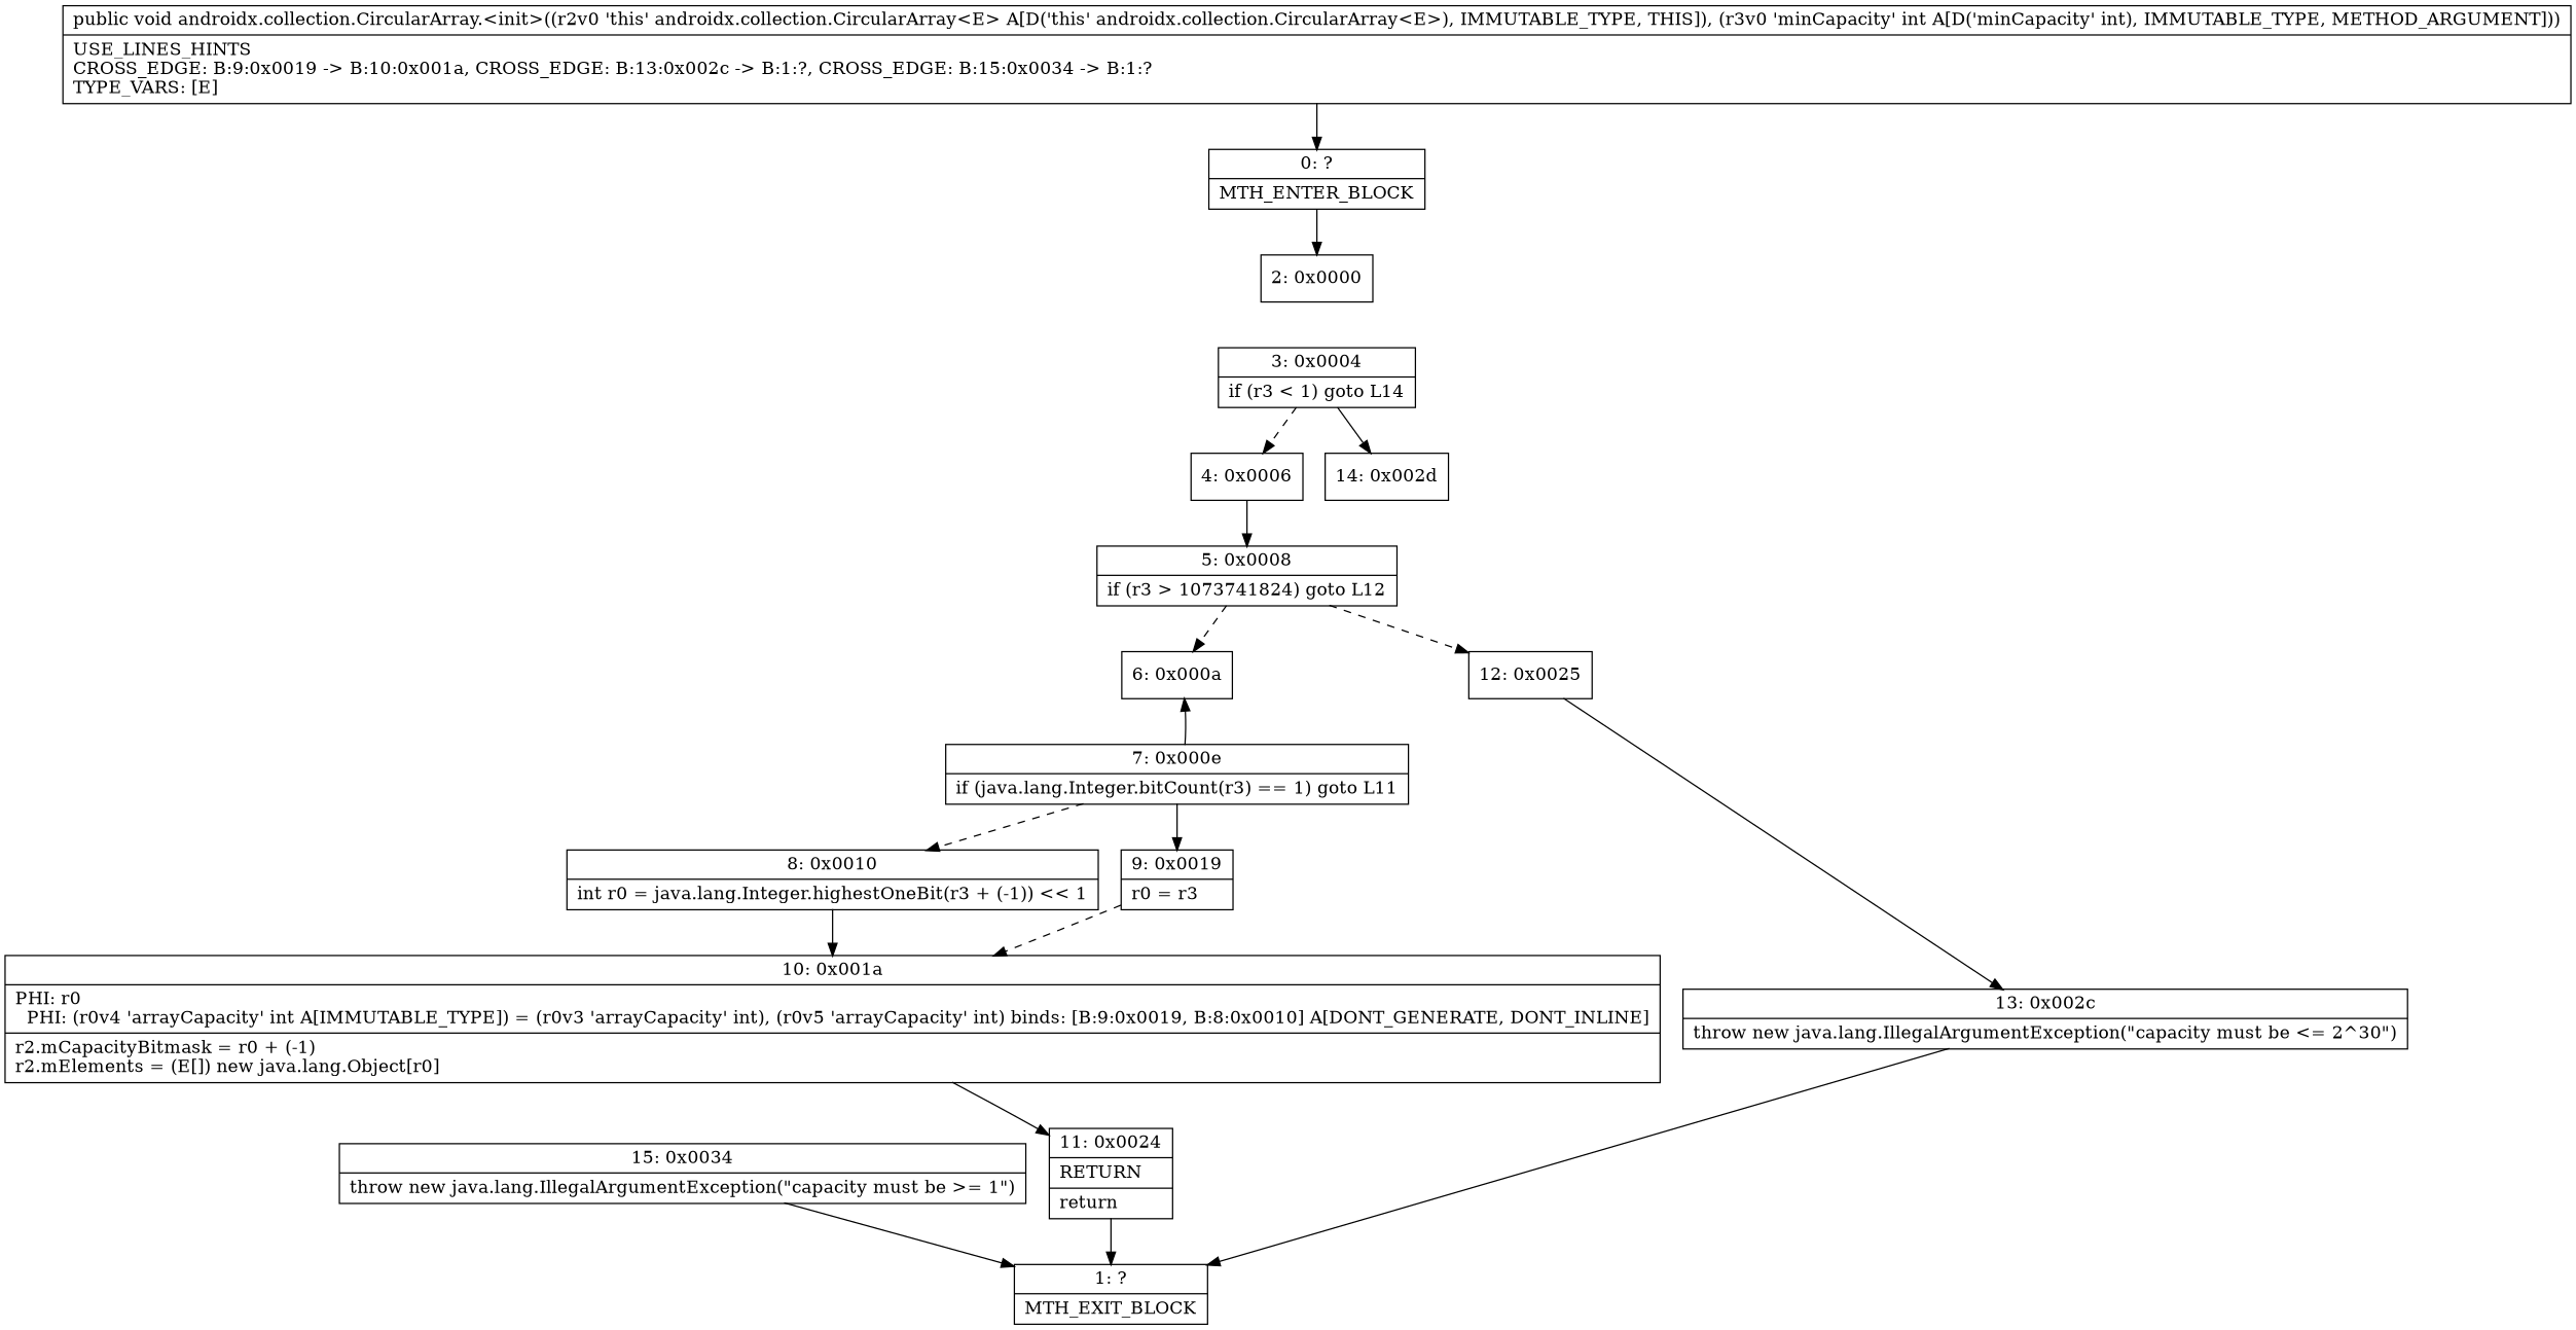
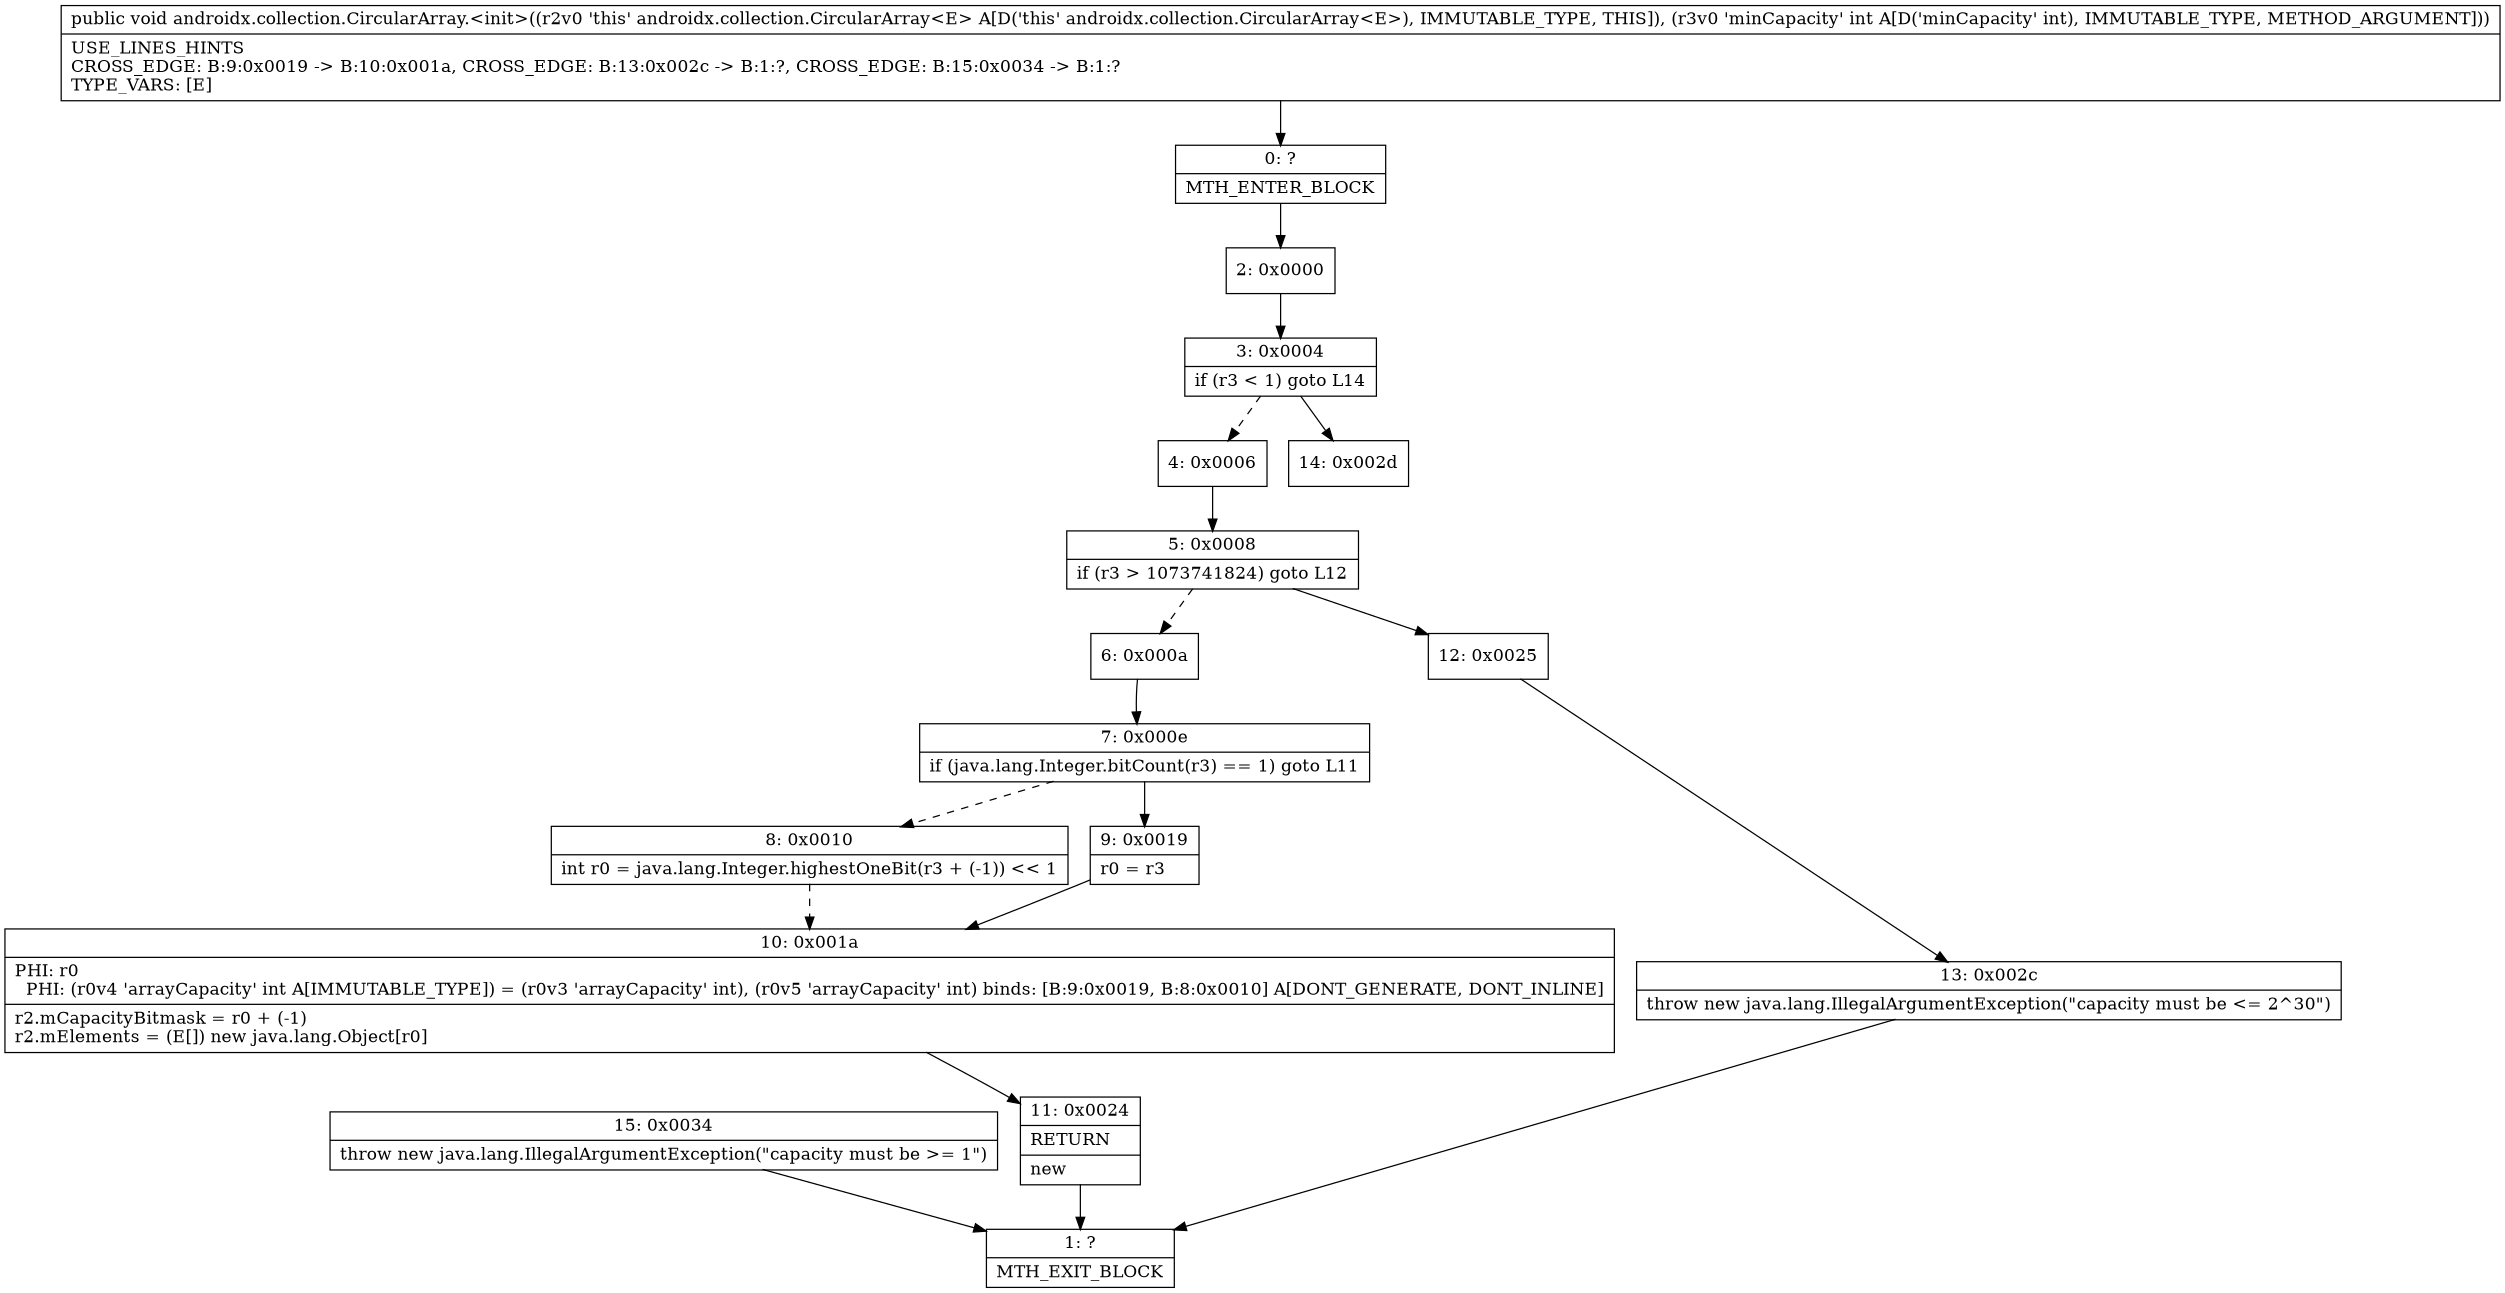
  digraph {
    node [shape=record]
    n1 [label="{0\:\ ?|MTH_ENTER_BLOCK\l}"]
    n2 [label="{2\:\ 0x0000}"]
    n3 [label="{3\:\ 0x0004|if (r3 \< 1) goto L14\l}"]
    n4 [label="{4\:\ 0x0006}"]
    n5 [label="{14\:\ 0x002d}"]
    n6 [label="{5\:\ 0x0008|if (r3 \> 1073741824) goto L12\l}"]
    n7 [label="{6\:\ 0x000a}"]
    n8 [label="{12\:\ 0x0025}"]
    n9 [label="{7\:\ 0x000e|if (java.lang.Integer.bitCount(r3) == 1) goto L11\l}"]
    n10 [label="{13\:\ 0x002c|throw new java.lang.IllegalArgumentException(\"capacity must be \<= 2^30\")\l}"]
    n11 [label="{8\:\ 0x0010|int r0 = java.lang.Integer.highestOneBit(r3 + (\-1)) \<\< 1\l}"]
    n12 [label="{9\:\ 0x0019|r0 = r3\l}"]
    n13 [label="{10\:\ 0x001a|PHI: r0 \l  PHI: (r0v4 'arrayCapacity' int A[IMMUTABLE_TYPE]) = (r0v3 'arrayCapacity' int), (r0v5 'arrayCapacity' int) binds: [B:9:0x0019, B:8:0x0010] A[DONT_GENERATE, DONT_INLINE]\l|r2.mCapacityBitmask = r0 + (\-1)\lr2.mElements = (E[]) new java.lang.Object[r0]\l}"]
-   n14 [label="{11\:\ 0x0024|RETURN\l|return\l}"]
+   n14 [label="{11\:\ 0x0024|RETURN\l|new\l}"]
    n15 [label="{1\:\ ?|MTH_EXIT_BLOCK\l}"]
    n16 [label="{15\:\ 0x0034|throw new java.lang.IllegalArgumentException(\"capacity must be \>= 1\")\l}"]
    n17 [label="{public void androidx.collection.CircularArray.\<init\>((r2v0 'this' androidx.collection.CircularArray\<E\> A[D('this' androidx.collection.CircularArray\<E\>), IMMUTABLE_TYPE, THIS]), (r3v0 'minCapacity' int A[D('minCapacity' int), IMMUTABLE_TYPE, METHOD_ARGUMENT]))  | USE_LINES_HINTS\lCROSS_EDGE: B:9:0x0019 \-\> B:10:0x001a, CROSS_EDGE: B:13:0x002c \-\> B:1:?, CROSS_EDGE: B:15:0x0034 \-\> B:1:?\lTYPE_VARS: [E]\l}"]
    n1 -> n2
+   n2 -> n3
    n3 -> n4 [style=dashed]
    n3 -> n5
    n4 -> n6
    n6 -> n7 [style=dashed]
-   n6 -> n8 [style=dashed]
-   n9 -> n7
+   n6 -> n8
+   n7 -> n9
    n8 -> n10
    n9 -> n11 [style=dashed]
    n9 -> n12
    n10 -> n15
-   n11 -> n13
-   n12 -> n13 [style=dashed]
+   n11 -> n13 [style=dashed]
+   n12 -> n13
    n13 -> n14
    n14 -> n15
    n16 -> n15
    n17 -> n1
  }
